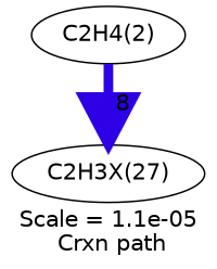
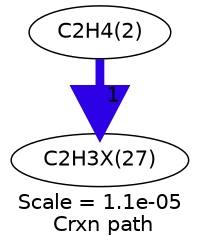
  digraph {
    fontname=Helvetica
    label="Scale = 1.1e-05\l Crxn path"
    node [fontname=Helvetica]
    n1 [label="C2H4(2)"]
    n2 [label="C2H3X(27)"]
-   n1 -> n2 [arrowsize=3 color="0.7, 1.5, 0.9" fontname=Helvetica label=" 8" style="setlinewidth(6)"]
+   n1 -> n2 [arrowsize=3 color="0.7, 1.5, 0.9" fontname=Helvetica label=" 1" style="setlinewidth(6)"]
  }
